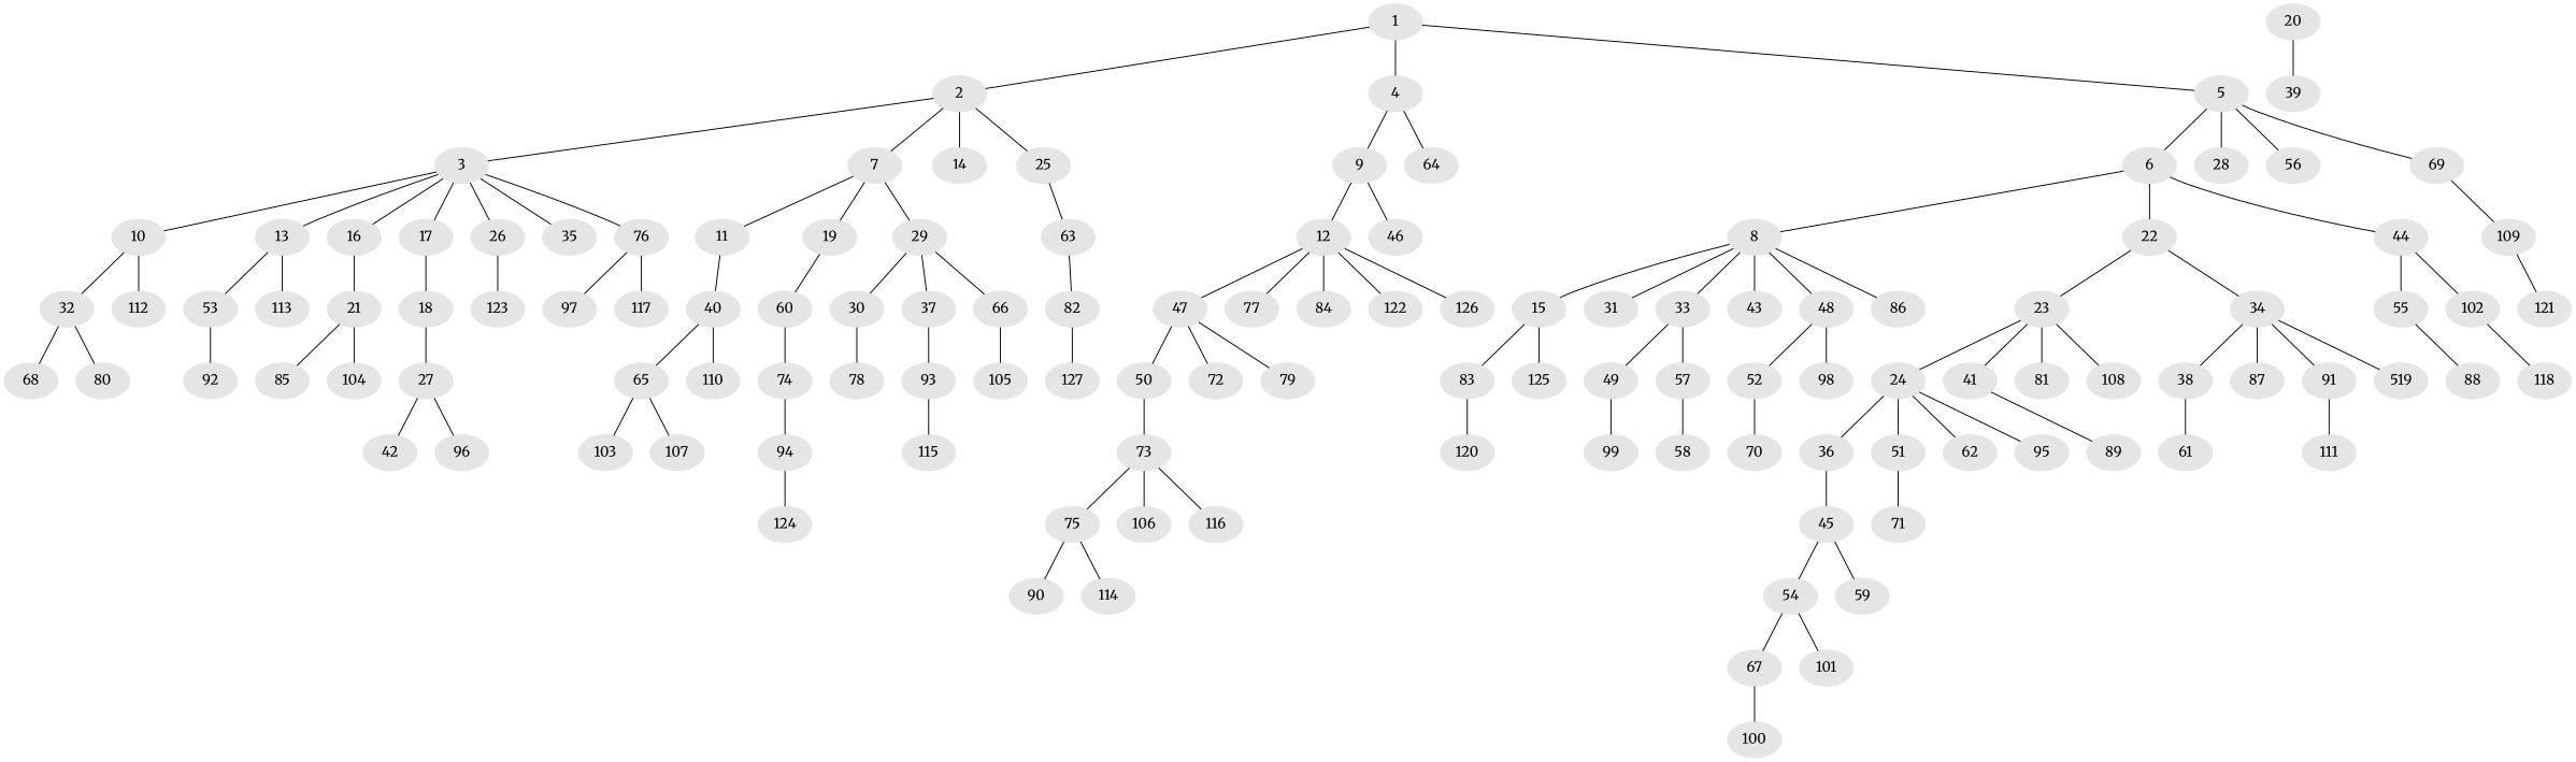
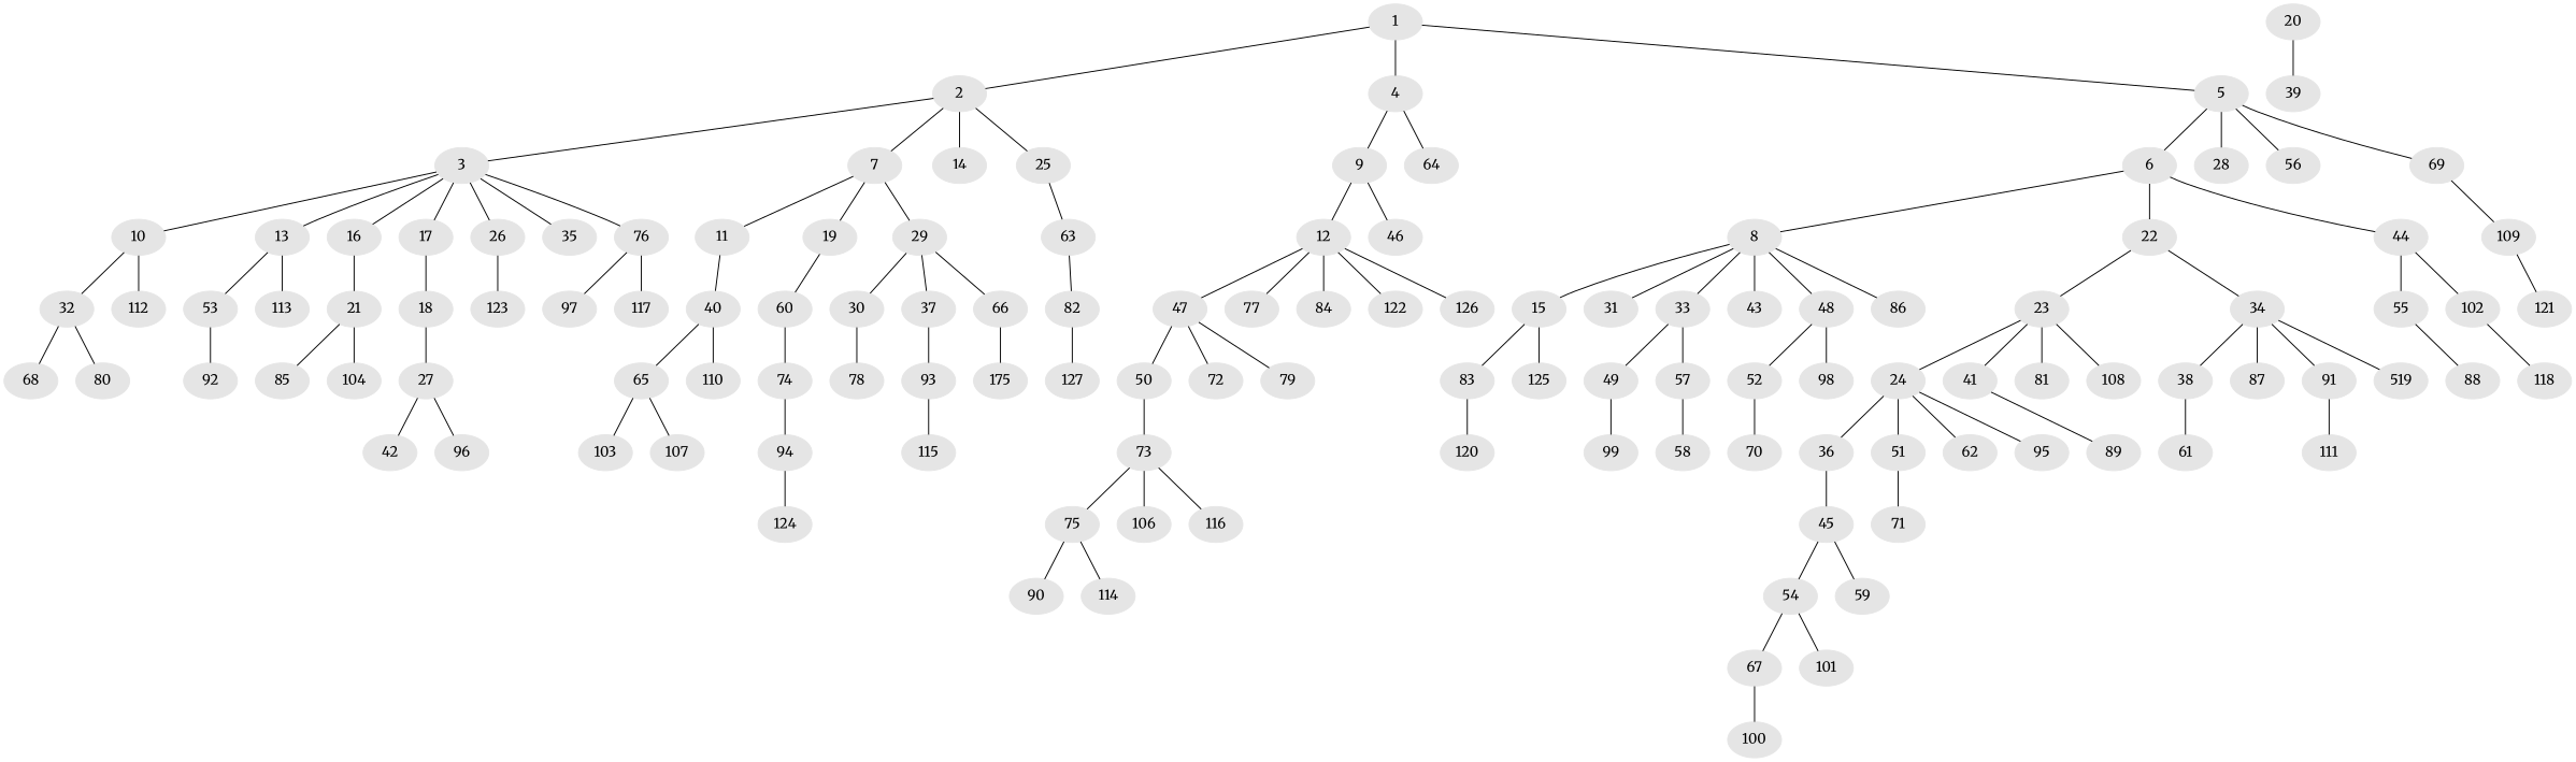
  graph {
    fontname=Merriweather
    node [color=gray90 fontname=Merriweather style=filled]
    edge [fontname=Merriweather]
    1
    2
    4
    5
    3
    7
    14
    25
    9
    64
    6
    28
    56
    69
    10
    13
    16
    17
    26
    35
    76
    11
    19
    29
    63
    32
    112
    53
    113
    21
    18
    123
    97
    117
    12
    46
    8
    22
    44
    109
    15
    31
    33
    43
    48
    86
    23
    34
    55
    102
    40
    60
    30
    37
    66
    83
    125
    49
    57
    52
    98
    47
    77
    84
    122
    126
    68
    80
    65
    110
    50
    72
    79
    20
    39
    92
    120
    85
    104
    27
    42
    96
    74
    24
    41
    81
    108
    38
    87
    91
    n91 [label=519]
    36
    51
    62
    95
    89
    45
    71
    82
    78
    93
-   105
+   105 [label=175]
    99
    58
    61
    111
    54
    59
    115
    103
    107
    88
    118
    67
    101
    73
    70
    75
    106
    116
    100
    94
    127
    121
    90
    114
    124
    1 -- 2
    1 -- 4
    1 -- 5
    2 -- 3
    2 -- 7
    2 -- 14
    2 -- 25
    4 -- 9
    4 -- 64
    5 -- 6
    5 -- 28
    5 -- 56
    5 -- 69
    3 -- 10
    3 -- 13
    3 -- 16
    3 -- 17
    3 -- 26
    3 -- 35
    3 -- 76
    7 -- 11
    7 -- 19
    7 -- 29
    25 -- 63
    9 -- 12
    9 -- 46
    6 -- 8
    6 -- 22
    6 -- 44
    69 -- 109
    10 -- 32
    10 -- 112
    13 -- 53
    13 -- 113
    16 -- 21
    17 -- 18
    26 -- 123
    76 -- 97
    76 -- 117
    11 -- 40
    19 -- 60
    29 -- 30
    29 -- 37
    29 -- 66
    63 -- 82
    32 -- 68
    32 -- 80
    53 -- 92
    21 -- 85
    21 -- 104
    18 -- 27
    12 -- 47
    12 -- 77
    12 -- 84
    12 -- 122
    12 -- 126
    8 -- 15
    8 -- 31
    8 -- 33
    8 -- 43
    8 -- 48
    8 -- 86
    22 -- 23
    22 -- 34
    44 -- 55
    44 -- 102
    109 -- 121
    15 -- 83
    15 -- 125
    33 -- 49
    33 -- 57
    48 -- 52
    48 -- 98
    23 -- 24
    23 -- 41
    23 -- 81
    23 -- 108
    34 -- 38
    34 -- 87
    34 -- 91
    34 -- n91
    55 -- 88
    102 -- 118
    40 -- 65
    40 -- 110
    60 -- 74
    30 -- 78
    37 -- 93
    66 -- 105
    83 -- 120
    49 -- 99
    57 -- 58
    52 -- 70
    47 -- 50
    47 -- 72
    47 -- 79
    65 -- 103
    65 -- 107
    50 -- 73
    20 -- 39
    27 -- 42
    27 -- 96
    74 -- 94
    24 -- 36
    24 -- 51
    24 -- 62
    24 -- 95
    41 -- 89
    38 -- 61
    91 -- 111
    36 -- 45
    51 -- 71
    45 -- 54
    45 -- 59
    82 -- 127
    93 -- 115
    54 -- 67
    54 -- 101
    67 -- 100
    73 -- 75
    73 -- 106
    73 -- 116
    75 -- 90
    75 -- 114
    94 -- 124
  }
